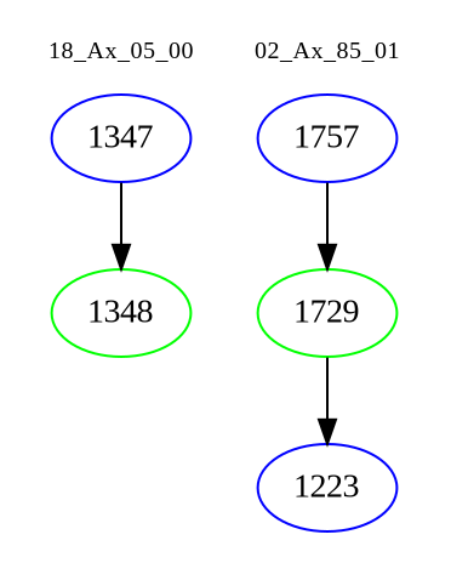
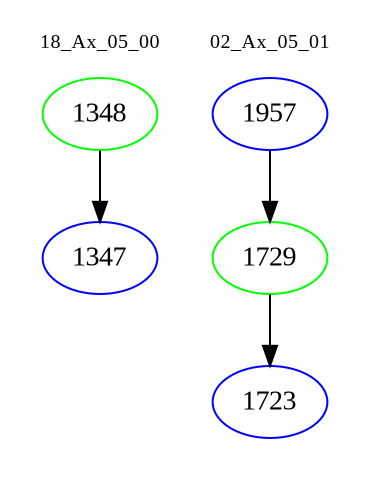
  digraph {
    fontname="Liberation Serif"
    node [color=blue fontname="Liberation Serif"]
    edge [color=black fontname="Liberation Serif"]
    n1 [color=green label=1348]
    n2 [label=1347]
    n3 [color=green label=1729]
-   n4 [label=1223]
-   n5 [label=1757]
+   n4 [label=1723]
+   n5 [label=1957]
    subgraph cluster_1 {
      color=white
      fontsize=10
      label="18_Ax_05_00"
      n1
      n2
    }
    subgraph cluster_2 {
      color=white
      fontsize=10
-     label="02_Ax_85_01"
+     label="02_Ax_05_01"
      n3
      n4
      n5
    }
-   n2 -> n1
+   n1 -> n2
    n3 -> n4
    n5 -> n3
  }
